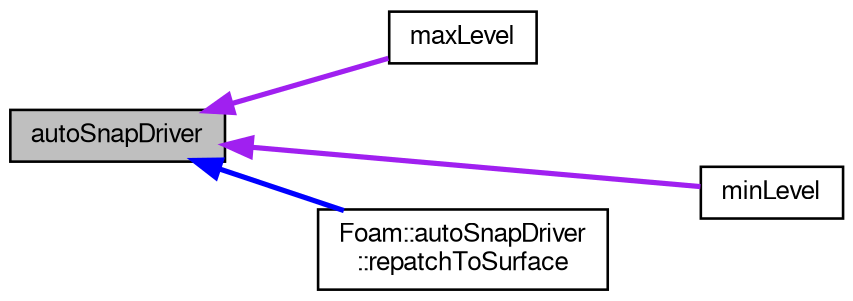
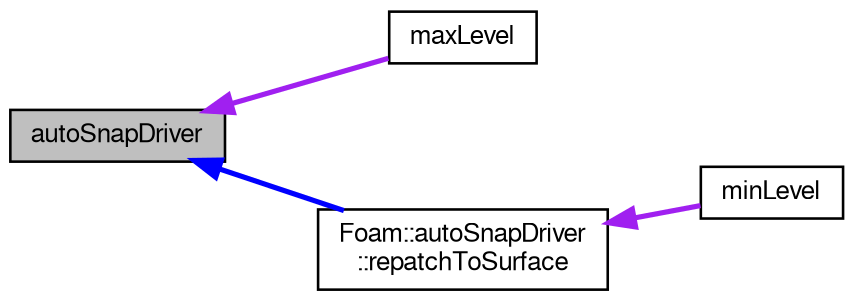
  digraph {
    rankdir=LR
    node [color=black fontname=FreeSans fontsize=10 shape=record]
    edge [color=purple dir=back fontname=FreeSans fontsize=10 labelfontname=FreeSans labelfontsize=10 style=bold]
    n1 [fillcolor=grey75 fontcolor=black height=0.2 label=autoSnapDriver style=filled width=0.4]
    n2 [height=0.2 label=maxLevel width=0.4]
    n3 [height=0.2 label=minLevel width=0.4]
    n4 [height=0.2 label="Foam::autoSnapDriver\l::repatchToSurface" width=0.4]
    n1 -> n2
-   n1 -> n3
+   n4 -> n3
    n1 -> n4 [color=blue]
  }
